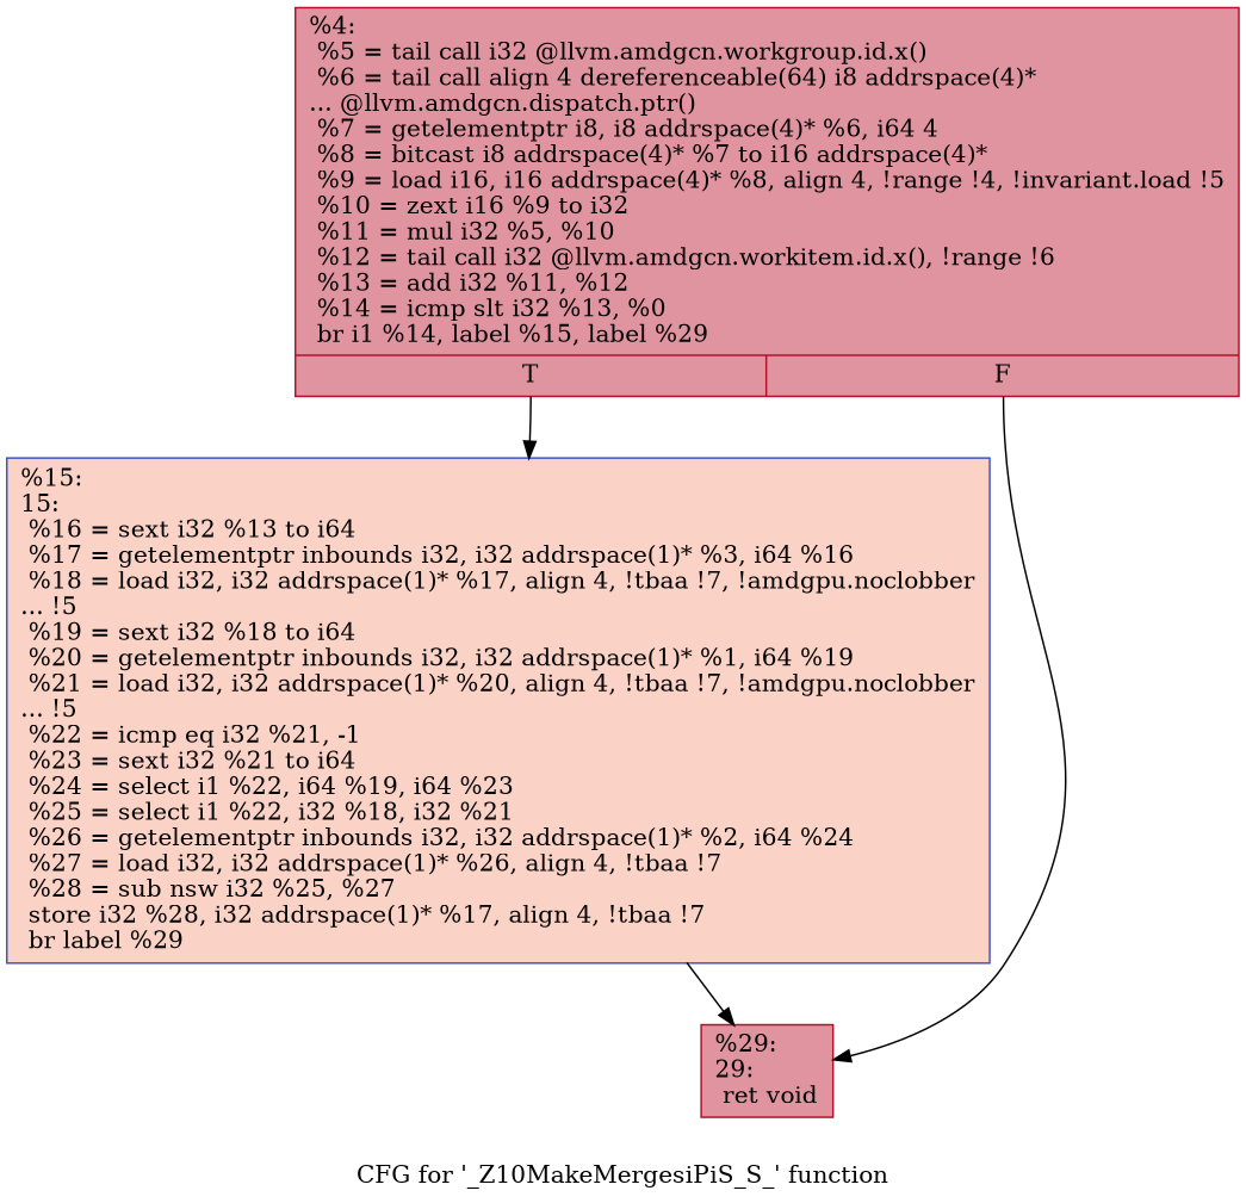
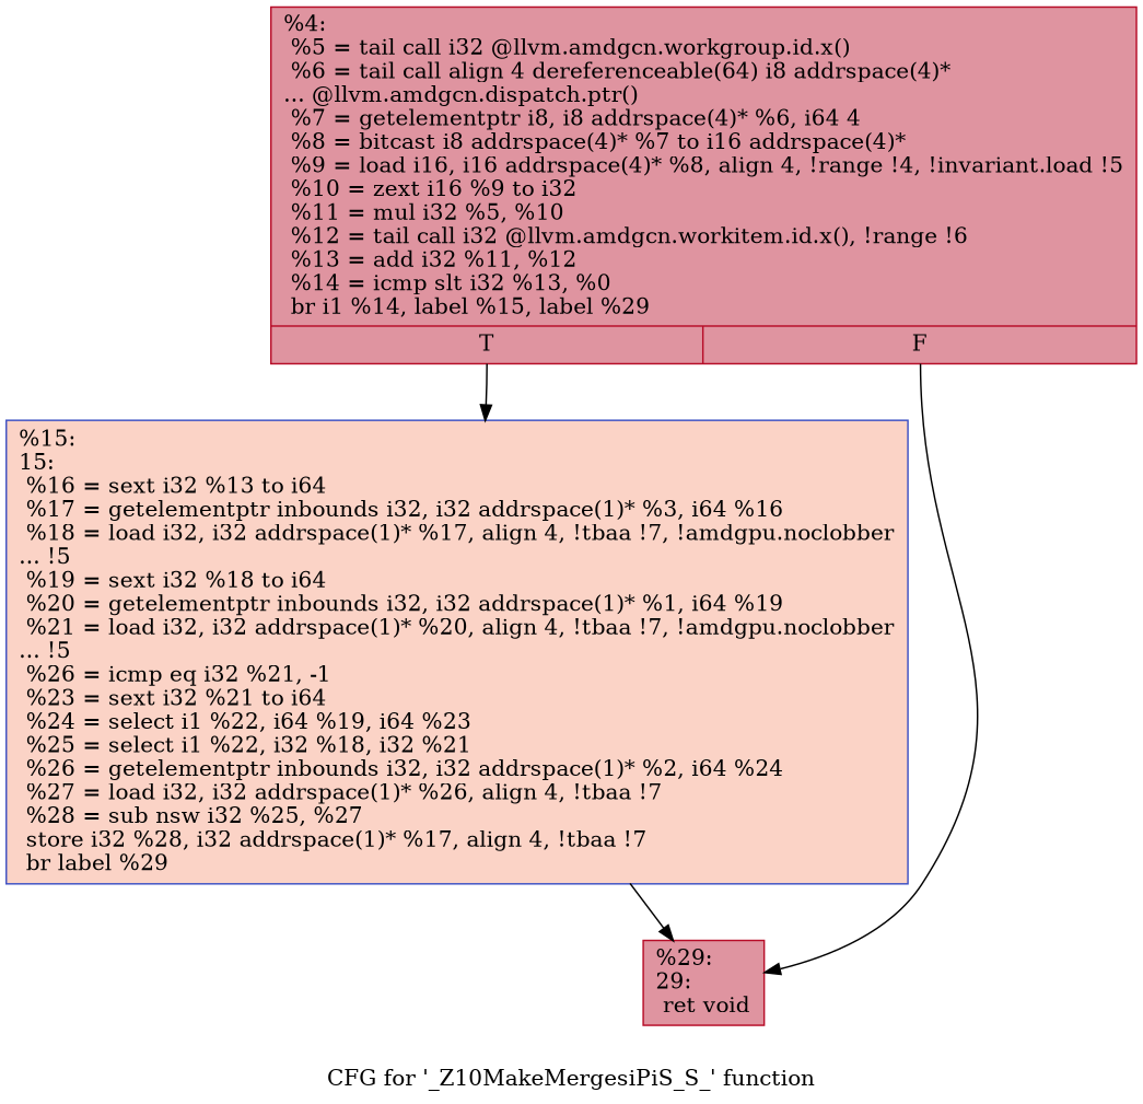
  digraph {
    label="CFG for '_Z10MakeMergesiPiS_S_' function"
    node [color="#b70d28ff" fillcolor="#b70d2870" shape=record style=filled]
    n1 [label="{%4:\l  %5 = tail call i32 @llvm.amdgcn.workgroup.id.x()\l  %6 = tail call align 4 dereferenceable(64) i8 addrspace(4)*\l... @llvm.amdgcn.dispatch.ptr()\l  %7 = getelementptr i8, i8 addrspace(4)* %6, i64 4\l  %8 = bitcast i8 addrspace(4)* %7 to i16 addrspace(4)*\l  %9 = load i16, i16 addrspace(4)* %8, align 4, !range !4, !invariant.load !5\l  %10 = zext i16 %9 to i32\l  %11 = mul i32 %5, %10\l  %12 = tail call i32 @llvm.amdgcn.workitem.id.x(), !range !6\l  %13 = add i32 %11, %12\l  %14 = icmp slt i32 %13, %0\l  br i1 %14, label %15, label %29\l|{<s0>T|<s1>F}}"]
-   n2 [color="#3d50c3ff" fillcolor="#f59c7d70" label="{%15:\l15:                                               \l  %16 = sext i32 %13 to i64\l  %17 = getelementptr inbounds i32, i32 addrspace(1)* %3, i64 %16\l  %18 = load i32, i32 addrspace(1)* %17, align 4, !tbaa !7, !amdgpu.noclobber\l... !5\l  %19 = sext i32 %18 to i64\l  %20 = getelementptr inbounds i32, i32 addrspace(1)* %1, i64 %19\l  %21 = load i32, i32 addrspace(1)* %20, align 4, !tbaa !7, !amdgpu.noclobber\l... !5\l  %22 = icmp eq i32 %21, -1\l  %23 = sext i32 %21 to i64\l  %24 = select i1 %22, i64 %19, i64 %23\l  %25 = select i1 %22, i32 %18, i32 %21\l  %26 = getelementptr inbounds i32, i32 addrspace(1)* %2, i64 %24\l  %27 = load i32, i32 addrspace(1)* %26, align 4, !tbaa !7\l  %28 = sub nsw i32 %25, %27\l  store i32 %28, i32 addrspace(1)* %17, align 4, !tbaa !7\l  br label %29\l}"]
+   n2 [color="#3d50c3ff" fillcolor="#f59c7d70" label="{%15:\l15:                                               \l  %16 = sext i32 %13 to i64\l  %17 = getelementptr inbounds i32, i32 addrspace(1)* %3, i64 %16\l  %18 = load i32, i32 addrspace(1)* %17, align 4, !tbaa !7, !amdgpu.noclobber\l... !5\l  %19 = sext i32 %18 to i64\l  %20 = getelementptr inbounds i32, i32 addrspace(1)* %1, i64 %19\l  %21 = load i32, i32 addrspace(1)* %20, align 4, !tbaa !7, !amdgpu.noclobber\l... !5\l  %26 = icmp eq i32 %21, -1\l  %23 = sext i32 %21 to i64\l  %24 = select i1 %22, i64 %19, i64 %23\l  %25 = select i1 %22, i32 %18, i32 %21\l  %26 = getelementptr inbounds i32, i32 addrspace(1)* %2, i64 %24\l  %27 = load i32, i32 addrspace(1)* %26, align 4, !tbaa !7\l  %28 = sub nsw i32 %25, %27\l  store i32 %28, i32 addrspace(1)* %17, align 4, !tbaa !7\l  br label %29\l}"]
    n3 [label="{%29:\l29:                                               \l  ret void\l}"]
    n1 -> n2 [tailport=s0]
    n1 -> n3 [tailport=s1]
    n2 -> n3
  }
